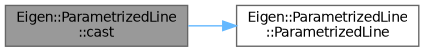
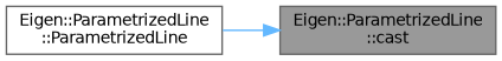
  digraph {
    rankdir=LR
    node [fontname=Helvetica fontsize=10 shape=box style=filled]
    n1 [color=gray40 fillcolor=grey60 fontcolor=black height=0.2 label="Eigen::ParametrizedLine\l::cast" width=0.4]
    n2 [color=grey40 fillcolor=white height=0.2 label="Eigen::ParametrizedLine\l::ParametrizedLine" width=0.4]
-   n1 -> n2 [color=steelblue1 fontname=Helvetica fontsize=10 labelfontname=Helvetica labelfontsize=10 style=solid]
+   n2 -> n1 [color=steelblue1 fontname=Helvetica fontsize=10 labelfontname=Helvetica labelfontsize=10 style=solid]
  }
